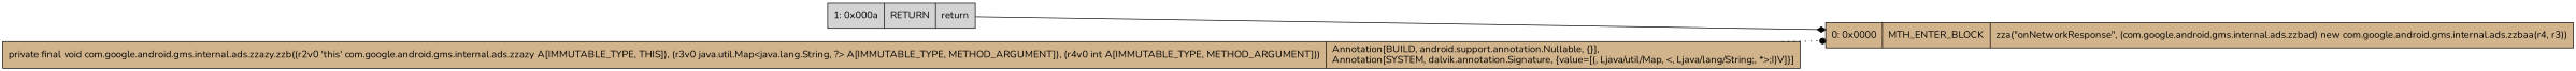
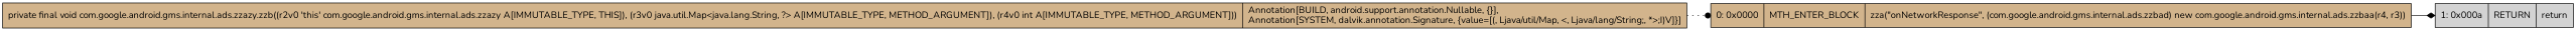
  digraph {
    rankdir=LR
    fontname=Nunito
    node [shape=record style=filled fillcolor=tan fontname=Nunito]
    edge [fontname=Nunito]
    n1 [label="{0\:\ 0x0000|MTH_ENTER_BLOCK\l|zza(\"onNetworkResponse\", (com.google.android.gms.internal.ads.zzbad) new com.google.android.gms.internal.ads.zzbaa(r4, r3))\l}"]
    n2 [label="{1\:\ 0x000a|RETURN\l|return\l}" fillcolor=lightgrey]
    n3 [label="{private final void com.google.android.gms.internal.ads.zzazy.zzb((r2v0 'this' com.google.android.gms.internal.ads.zzazy A[IMMUTABLE_TYPE, THIS]), (r3v0 java.util.Map\<java.lang.String, ?\> A[IMMUTABLE_TYPE, METHOD_ARGUMENT]), (r4v0 int A[IMMUTABLE_TYPE, METHOD_ARGUMENT]))  | Annotation[BUILD, android.support.annotation.Nullable, \{\}], \lAnnotation[SYSTEM, dalvik.annotation.Signature, \{value=[(, Ljava\/util\/Map, \<, Ljava\/lang\/String;, *\>;I)V]\}]\l}"]
-   n2 -> n1 [style=solid arrowhead=diamond]
+   n1 -> n2 [style=solid arrowhead=diamond]
    n3 -> n1 [style=dotted arrowhead=dot]
  }
